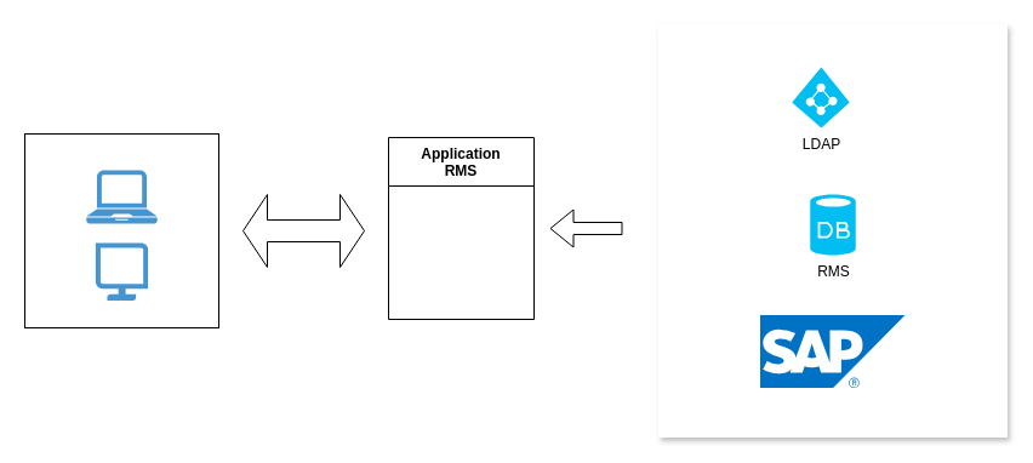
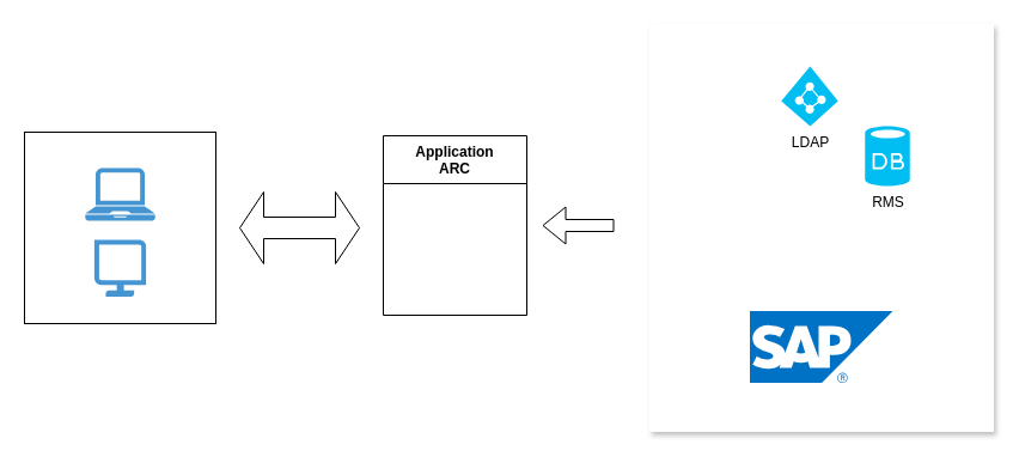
  <mxCell id="0" />
  <mxCell id="1" parent="0" />
  <mxCell id="2" value="" style="whiteSpace=wrap;html=1;aspect=fixed;" parent="1" vertex="1"><mxGeometry x="20" y="110" width="160" height="160" as="geometry" /></mxCell>
  <mxCell id="3" value="" style="pointerEvents=1;shadow=0;dashed=0;html=1;strokeColor=none;fillColor=#4495D1;labelPosition=center;verticalLabelPosition=bottom;verticalAlign=top;align=center;outlineConnect=0;shape=mxgraph.veeam.laptop;" parent="1" vertex="1"><mxGeometry x="70.8" y="140" width="58.4" height="44" as="geometry" /></mxCell>
  <mxCell id="4" value="" style="pointerEvents=1;shadow=0;dashed=0;html=1;strokeColor=none;fillColor=#4495D1;labelPosition=center;verticalLabelPosition=bottom;verticalAlign=top;align=center;outlineConnect=0;shape=mxgraph.veeam.monitor;" parent="1" vertex="1"><mxGeometry x="78.4" y="200" width="43.2" height="47.6" as="geometry" /></mxCell>
  <mxCell id="5" value="" style="shape=doubleArrow;whiteSpace=wrap;html=1;" parent="1" vertex="1"><mxGeometry x="200" y="160" width="100" height="60" as="geometry" /></mxCell>
  <mxCell id="6" value="" style="whiteSpace=wrap;html=1;strokeColor=#FFFFFF;shadow=1;" parent="1" vertex="1"><mxGeometry x="543" y="20" width="287" height="340" as="geometry" /></mxCell>
  <mxCell id="7" value="LDAP" style="verticalLabelPosition=bottom;html=1;verticalAlign=top;align=center;strokeColor=none;fillColor=#00BEF2;shape=mxgraph.azure.azure_active_directory;" parent="1" vertex="1"><mxGeometry x="652.75" y="55" width="47.5" height="50" as="geometry" /></mxCell>
  <mxCell id="8" style="edgeStyle=orthogonalEdgeStyle;shape=flexArrow;html=1;" parent="1" edge="1"><mxGeometry relative="1" as="geometry"><mxPoint x="453" y="188" as="targetPoint" /><mxPoint x="513" y="188" as="sourcePoint" /></mxGeometry></mxCell>
  <mxCell id="9" value="" style="sketch=0;aspect=fixed;html=1;points=[];align=center;image;fontSize=12;image=img/lib/mscae/SAP_HANA_on_Azure.svg;" parent="1" vertex="1"><mxGeometry x="626.5" y="260" width="120" height="60" as="geometry" /></mxCell>
- <mxCell id="10" value="RMS" style="verticalLabelPosition=bottom;html=1;verticalAlign=top;align=center;strokeColor=none;fillColor=#00BEF2;shape=mxgraph.azure.database;" parent="1" vertex="1"><mxGeometry x="667.75" y="160" width="37.5" height="50" as="geometry" /></mxCell>
- <mxCell id="11" value="Application &#10;RMS" style="swimlane;startSize=40;" parent="1" vertex="1"><mxGeometry x="320" y="113" width="120" height="150" as="geometry" /></mxCell>
+ <mxCell id="10" value="RMS" style="verticalLabelPosition=bottom;html=1;verticalAlign=top;align=center;strokeColor=none;fillColor=#00BEF2;shape=mxgraph.azure.database;" parent="1" vertex="1"><mxGeometry x="722.75" y="105" width="37.5" height="50" as="geometry" /></mxCell>
+ <mxCell id="11" value="Application &#10;ARC" style="swimlane;startSize=40;" parent="1" vertex="1"><mxGeometry x="320" y="113" width="120" height="150" as="geometry" /></mxCell>
